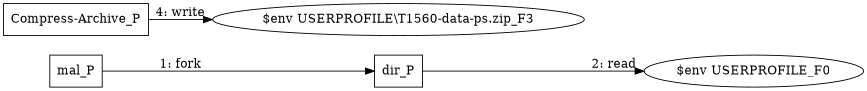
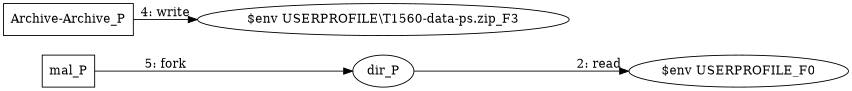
  digraph {
    engine=neato
    fixedsize=false
    fontsize=10
    nodesep=0.3
    rankdir=LR
    ranksep=0
    splines=true
    node [node_type=Process shape=box]
    mal_P
-   dir_P
+   dir_P [shape=ellipse]
    "$env USERPROFILE_F0" [node_type=File shape=ellipse]
    "$env USERPROFILE\\T1560-data-ps.zip_F3" [node_type=File shape=ellipse]
-   "Compress-Archive_P"
-   mal_P -> dir_P [label="1: fork"]
+   "Compress-Archive_P" [label="Archive-Archive_P"]
+   mal_P -> dir_P [label="5: fork"]
    dir_P -> "$env USERPROFILE_F0" [label="2: read"]
    "Compress-Archive_P" -> "$env USERPROFILE\\T1560-data-ps.zip_F3" [label="4: write"]
  }
